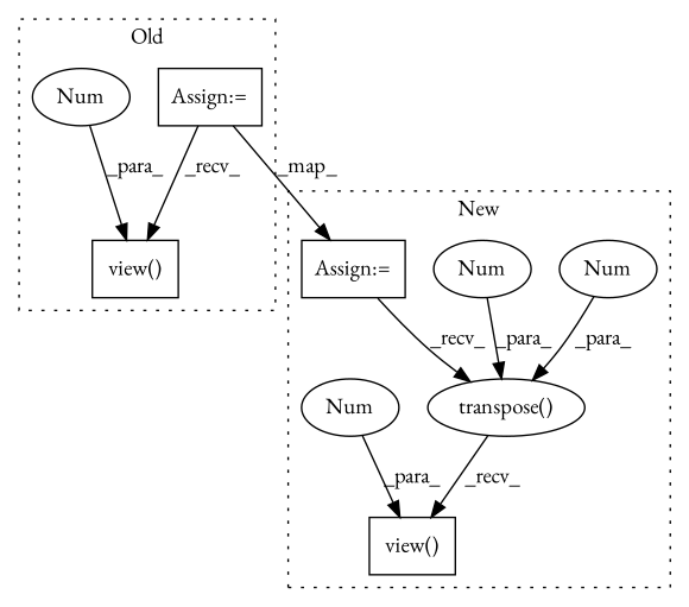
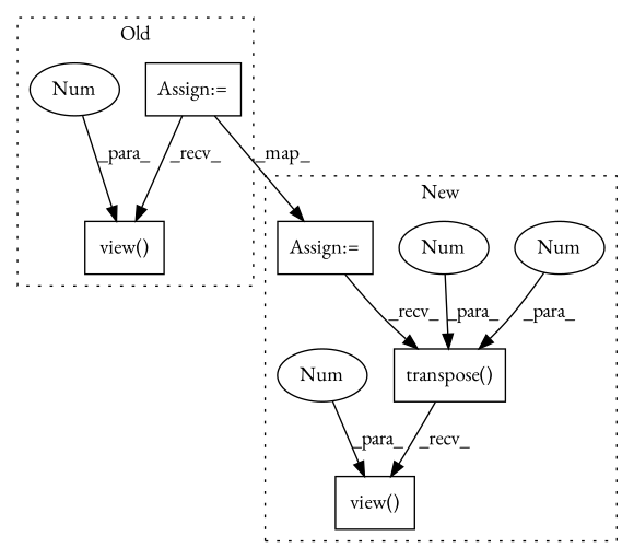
  digraph {
    fontname="EB Garamond"
    node [a=76 l="23,1" shape=box fontname="EB Garamond"]
    edge [fontname="EB Garamond"]
    n1 [a=75 label="view()" s="14088,14119"]
    n2 [l=2 label=Num s=14117 shape=ellipse]
    n3 [a=68 l=3 label="Assign:=" s=13989]
-   n4 [a=75 l="12,1" label="transpose()" s="13929,13945" shape=ellipse]
+   n4 [a=75 l="12,1" label="transpose()" s="13929,13945"]
    n5 [l=1 label=Num s=13941 shape=ellipse]
    n6 [l=1 label=Num s=13944 shape=ellipse]
    n7 [a=68 l=3 label="Assign:=" s=13899]
    n8 [a=75 label="view()" s="13929,13960"]
    n9 [l=2 label=Num s=13958 shape=ellipse]
    subgraph cluster_1 {
      label=Old
      style=dotted
      n1
      n2
      n3
    }
    subgraph cluster_2 {
      label=New
      style=dotted
      n4
      n5
      n6
      n7
      n8
      n9
    }
    n2 -> n1 [label=_para_]
    n3 -> n1 [label=_recv_]
    n3 -> n7 [label=_map_]
    n4 -> n8 [label=_recv_]
    n5 -> n4 [label=_para_]
    n6 -> n4 [label=_para_]
    n7 -> n4 [label=_recv_]
    n9 -> n8 [label=_para_]
  }
